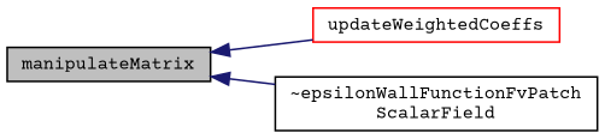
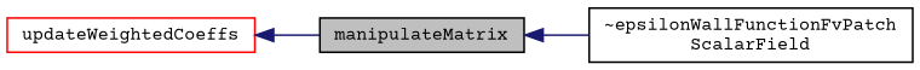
  digraph {
    fontname="Courier Prime"
    rankdir=LR
    node [color=black fontname="Courier Prime" fontsize=10 shape=record]
    edge [color=midnightblue dir=back fontname="Courier Prime" fontsize=10 labelfontname=Helvetica labelfontsize=10 style=solid]
    n1 [fillcolor=grey75 fontcolor=black height=0.2 label=manipulateMatrix style=filled width=0.4]
    n2 [color=red height=0.2 label=updateWeightedCoeffs width=0.4]
    n3 [height=0.2 label="~epsilonWallFunctionFvPatch\lScalarField" width=0.4]
-   n1 -> n2
+   n2 -> n1
    n1 -> n3
  }
